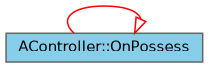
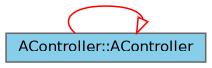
  digraph {
    rankdir=LR
-   n1 [color=gray40 fillcolor=skyblue fontcolor=black fontname=Helvetica fontsize=10 height=0.2 label="AController::OnPossess" shape=box style=filled width=0.4]
+   n1 [color=gray40 fillcolor=skyblue fontcolor=black fontname=Helvetica fontsize=10 height=0.2 label="AController::AController" shape=box style=filled width=0.4]
    n1 -> n1 [color=red fontname=Helvetica fontsize=10 labelfontname=Helvetica labelfontsize=10 style=solid arrowhead=onormal]
  }
